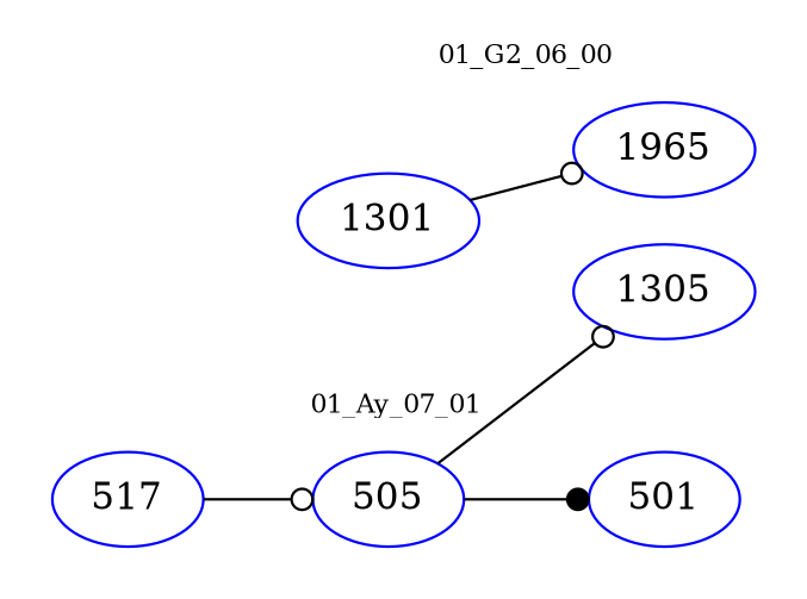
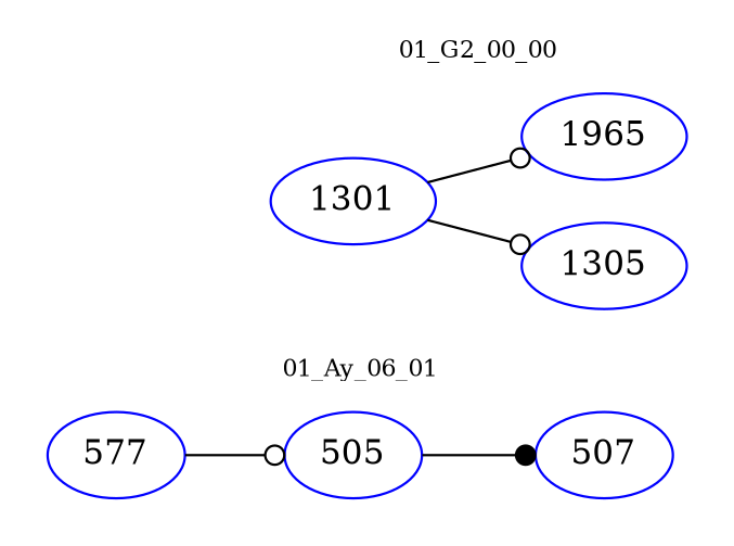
  digraph {
    rankdir=LR
    node [color=blue]
    edge [arrowhead=odot color=black]
    n1 [label=505]
-   n2 [label=501]
-   n3 [label=517]
+   n2 [label=507]
+   n3 [label=577]
    n4 [label=1301]
    n5 [label=1965]
    n6 [label=1305]
    subgraph cluster_1 {
      color=white
      fontsize=10
-     label="01_Ay_07_01"
+     label="01_Ay_06_01"
      n1
      n2
      n3
    }
    subgraph cluster_2 {
      color=white
      fontsize=10
-     label="01_G2_06_00"
+     label="01_G2_00_00"
      n4
      n5
      n6
    }
    n1 -> n2 [arrowhead=dot]
    n3 -> n1
    n4 -> n5
-   n1 -> n6
+   n4 -> n6
  }
